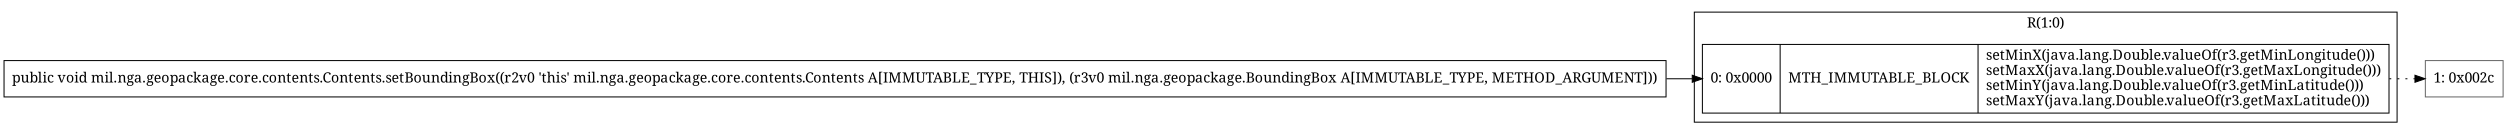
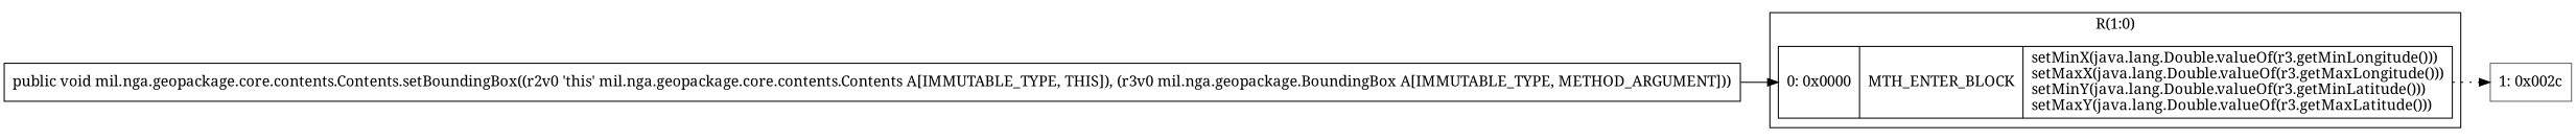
  digraph {
    rankdir=LR
    fontname="Noto Serif"
    node [color=black shape=record fontname="Noto Serif"]
    edge [fontname="Noto Serif"]
-   n1 [label="{0\:\ 0x0000|MTH_IMMUTABLE_BLOCK\l|setMinX(java.lang.Double.valueOf(r3.getMinLongitude()))\lsetMaxX(java.lang.Double.valueOf(r3.getMaxLongitude()))\lsetMinY(java.lang.Double.valueOf(r3.getMinLatitude()))\lsetMaxY(java.lang.Double.valueOf(r3.getMaxLatitude()))\l}"]
+   n1 [label="{0\:\ 0x0000|MTH_ENTER_BLOCK\l|setMinX(java.lang.Double.valueOf(r3.getMinLongitude()))\lsetMaxX(java.lang.Double.valueOf(r3.getMaxLongitude()))\lsetMinY(java.lang.Double.valueOf(r3.getMinLatitude()))\lsetMaxY(java.lang.Double.valueOf(r3.getMaxLatitude()))\l}"]
    n2 [color=gray40 label="{1\:\ 0x002c}"]
    n3 [label="{public void mil.nga.geopackage.core.contents.Contents.setBoundingBox((r2v0 'this' mil.nga.geopackage.core.contents.Contents A[IMMUTABLE_TYPE, THIS]), (r3v0 mil.nga.geopackage.BoundingBox A[IMMUTABLE_TYPE, METHOD_ARGUMENT])) }"]
    subgraph cluster_1 {
      label="R(1:0)"
      n1
    }
    n1 -> n2 [style=dotted]
    n3 -> n1 [style=solid]
  }
